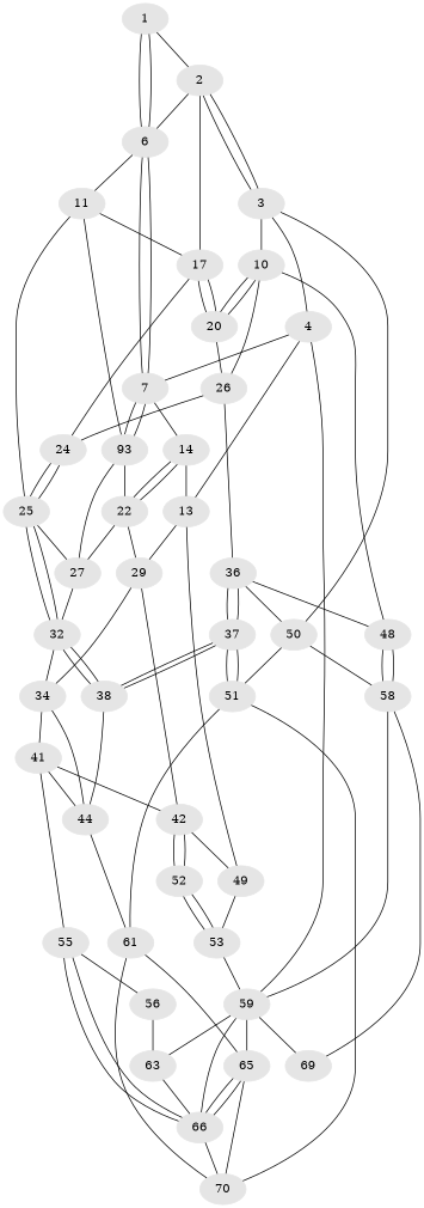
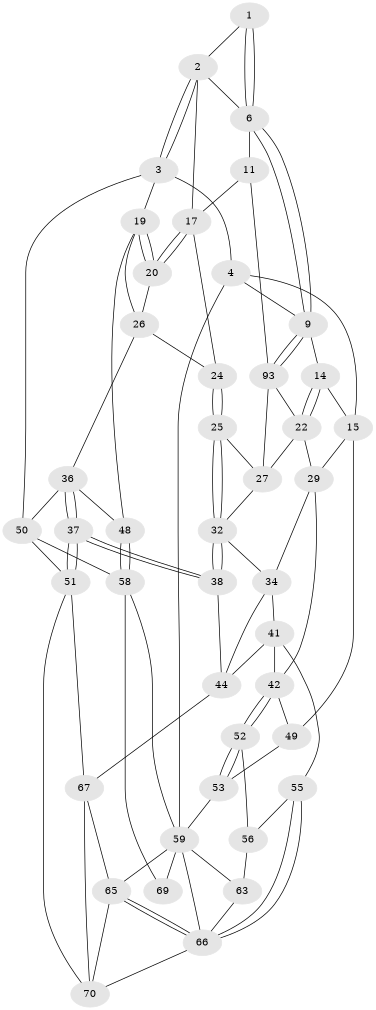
  graph {
    node [color=gray90 style=filled]
    2 [super="+9"]
    1
    6 [super="+10"]
    3
    17 [super="+18"]
-   7 [super="+8"]
+   7 [super="+8" label=9]
    11 [super="+12"]
    4 [super="+5"]
-   19 [super="+39" label=10]
+   19 [super="+39"]
    50
    20
    24
-   15 [super="+16" label=13]
+   15 [super="+16"]
    59 [super="+73"]
    n15 [label=26 super="+35"]
    48
    58 [super="+68"]
    69
    n19 [label=93 super="+21"]
    14
    29 [super="+30"]
    n22 [label=49]
    63 [super="+64"]
    66 [super="+67"]
    65 [super="+72"]
    25 [super="+26"]
    22 [super="+28"]
    27 [super="+31"]
    32 [super="+33"]
    34 [super="+40"]
    42 [super="+43"]
    53 [super="+54"]
    36 [super="+49"]
    37
    38
    41 [super="+46"]
    44 [super="+45"]
    52
    55
-   61 [super="+62"]
+   61 [super="+62" label=67]
    51 [super="+60"]
    70 [super="+71"]
    56 [super="+57"]
    2 -- 6
    2 -- 3
    2 -- 3
    2 -- 17
    1 -- 2
    1 -- 6
    1 -- 6
    6 -- 7
    6 -- 7
    6 -- 11
    3 -- 4
    3 -- 19
    3 -- 50
    17 -- 20
    17 -- 20
    17 -- 24
    7 -- n19
    7 -- n19
    7 -- 14
    11 -- 17
    11 -- n19
-   11 -- 25
    4 -- 7
    4 -- 15
    4 -- 59
    19 -- 20
    19 -- 20
    19 -- n15
    19 -- 48
    50 -- 58
    50 -- 51
    20 -- n15
    24 -- 25
    24 -- 25
    15 -- 29
    15 -- n22
    59 -- 69
    59 -- 63
    59 -- 66
    59 -- 65
    n15 -- 24
    n15 -- 36
    48 -- 58
    48 -- 58
    58 -- 59
    58 -- 69
    n19 -- 22
    n19 -- 27
    14 -- 15
    14 -- 22
    14 -- 22
    29 -- 34
    29 -- 42
    n22 -- 53
    63 -- 66
    66 -- 70
    65 -- 66
    65 -- 66
    65 -- 70
    25 -- 27
    25 -- 32
    25 -- 32
    22 -- 29
    22 -- 27
    27 -- 32
    32 -- 34
    32 -- 38
    32 -- 38
    34 -- 41
    34 -- 44
    42 -- n22
    42 -- 52
    42 -- 52
    53 -- 59
    36 -- 50
    36 -- 48
    36 -- 37
    36 -- 37
    37 -- 38
    37 -- 38
    37 -- 51
    37 -- 51
    38 -- 44
    41 -- 42
    41 -- 44
    41 -- 55
    44 -- 61
    52 -- 53
    52 -- 53
+   52 -- 56
    55 -- 66
    55 -- 66
    55 -- 56
    61 -- 65
    61 -- 70
    51 -- 61
    51 -- 70
    56 -- 63 [weight=2]
  }
